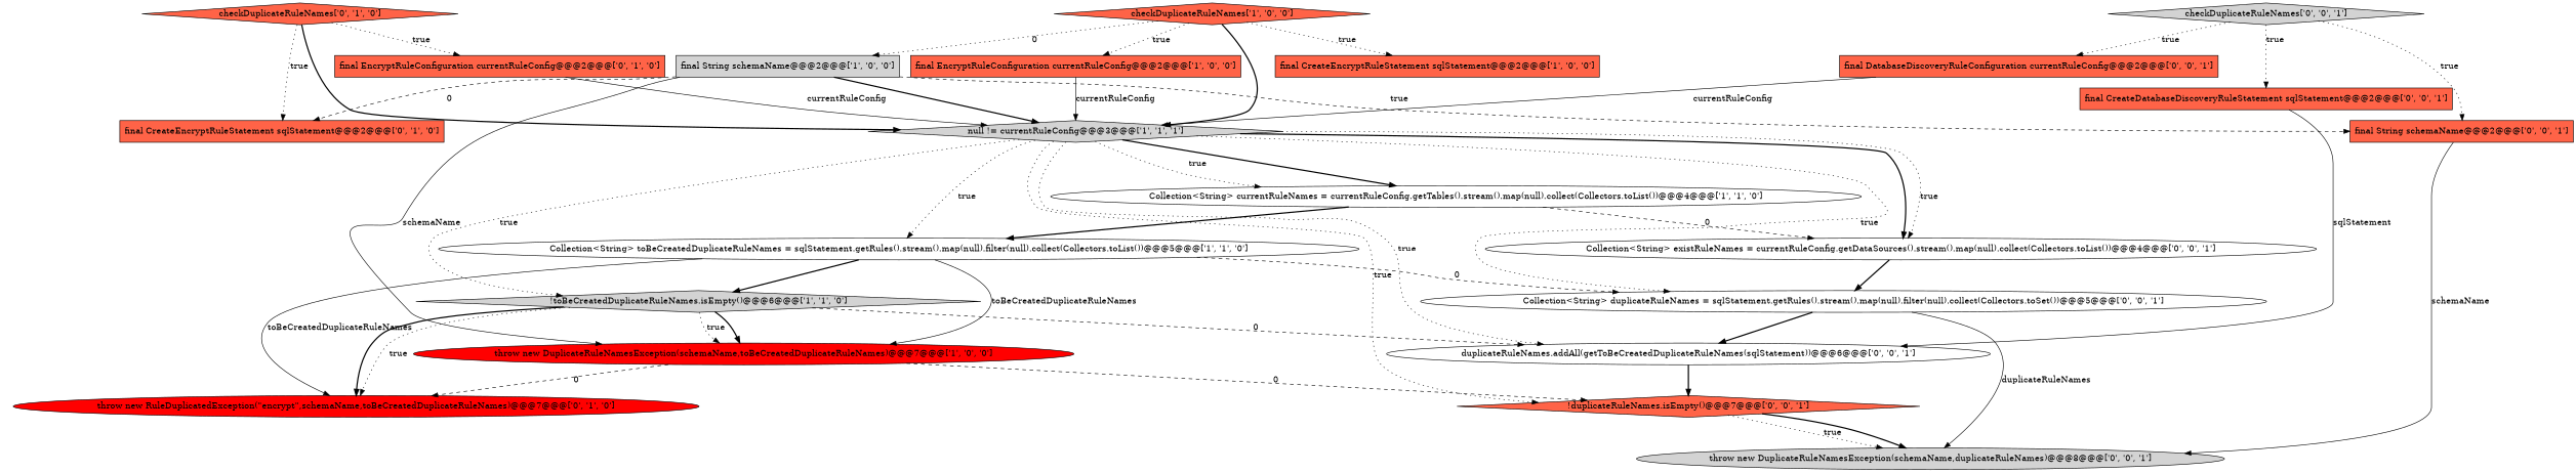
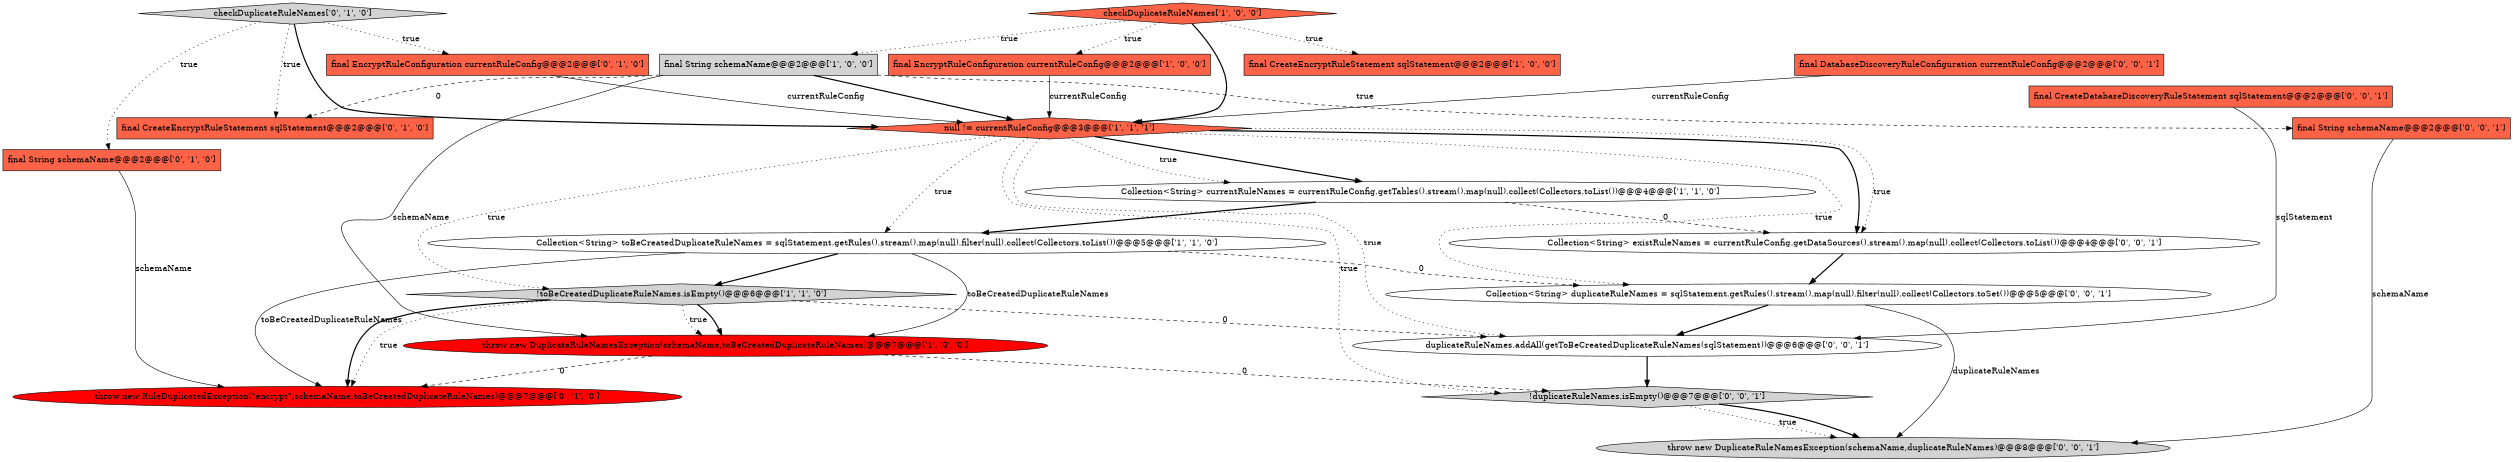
  digraph {
    node [fillcolor=tomato shape=box style=filled]
    edge [style=dotted]
    n1 [fillcolor=red label="throw new RuleDuplicatedException(\"encrypt\",schemaName,toBeCreatedDuplicateRuleNames)@@@7@@@['0', '1', '0']" shape=ellipse]
-   n2 [fillcolor=lightgray label="null != currentRuleConfig@@@3@@@['1', '1', '1']" shape=diamond]
+   n2 [label="null != currentRuleConfig@@@3@@@['1', '1', '1']" shape=diamond]
    n3 [fillcolor=white label="Collection<String> duplicateRuleNames = sqlStatement.getRules().stream().map(null).filter(null).collect(Collectors.toSet())@@@5@@@['0', '0', '1']" shape=ellipse]
    n4 [fillcolor=white label="duplicateRuleNames.addAll(getToBeCreatedDuplicateRuleNames(sqlStatement))@@@6@@@['0', '0', '1']" shape=ellipse]
    n5 [fillcolor=lightgray label="!toBeCreatedDuplicateRuleNames.isEmpty()@@@6@@@['1', '1', '0']" shape=diamond]
    n6 [fillcolor=white label="Collection<String> existRuleNames = currentRuleConfig.getDataSources().stream().map(null).collect(Collectors.toList())@@@4@@@['0', '0', '1']" shape=ellipse]
    n7 [fillcolor=white label="Collection<String> toBeCreatedDuplicateRuleNames = sqlStatement.getRules().stream().map(null).filter(null).collect(Collectors.toList())@@@5@@@['1', '1', '0']" shape=ellipse]
    n8 [fillcolor=white label="Collection<String> currentRuleNames = currentRuleConfig.getTables().stream().map(null).collect(Collectors.toList())@@@4@@@['1', '1', '0']" shape=ellipse]
-   n9 [label="!duplicateRuleNames.isEmpty()@@@7@@@['0', '0', '1']" shape=diamond]
+   n9 [fillcolor=lightgray label="!duplicateRuleNames.isEmpty()@@@7@@@['0', '0', '1']" shape=diamond]
    n10 [fillcolor=lightgray label="throw new DuplicateRuleNamesException(schemaName,duplicateRuleNames)@@@8@@@['0', '0', '1']" shape=ellipse]
    n11 [fillcolor=red label="throw new DuplicateRuleNamesException(schemaName,toBeCreatedDuplicateRuleNames)@@@7@@@['1', '0', '0']" shape=ellipse]
    n12 [label="final CreateEncryptRuleStatement sqlStatement@@@2@@@['1', '0', '0']"]
    n13 [label="final CreateDatabaseDiscoveryRuleStatement sqlStatement@@@2@@@['0', '0', '1']"]
    n14 [label="final String schemaName@@@2@@@['0', '0', '1']"]
    n15 [label="checkDuplicateRuleNames['1', '0', '0']" shape=diamond]
    n16 [fillcolor=lightgray label="final String schemaName@@@2@@@['1', '0', '0']"]
    n17 [label="final EncryptRuleConfiguration currentRuleConfig@@@2@@@['1', '0', '0']"]
    n18 [label="final CreateEncryptRuleStatement sqlStatement@@@2@@@['0', '1', '0']"]
-   n19 [label="checkDuplicateRuleNames['0', '1', '0']" shape=diamond]
+   n19 [fillcolor=lightgray label="checkDuplicateRuleNames['0', '1', '0']" shape=diamond]
+   n20 [label="final String schemaName@@@2@@@['0', '1', '0']"]
    n21 [label="final EncryptRuleConfiguration currentRuleConfig@@@2@@@['0', '1', '0']"]
    n22 [label="final DatabaseDiscoveryRuleConfiguration currentRuleConfig@@@2@@@['0', '0', '1']"]
-   n23 [fillcolor=lightgray label="checkDuplicateRuleNames['0', '0', '1']" shape=diamond]
    n2 -> n3 [label=true]
    n2 -> n4 [label=true]
    n2 -> n5 [label=true]
    n2 -> n6 [style=bold]
    n2 -> n6 [label=true]
    n2 -> n7 [label=true]
    n2 -> n8 [style=bold]
    n2 -> n8 [label=true]
    n2 -> n9 [label=true]
    n3 -> n4 [style=bold]
    n3 -> n10 [label=duplicateRuleNames style=solid]
    n4 -> n9 [style=bold]
    n5 -> n1 [label=true]
    n5 -> n1 [style=bold]
    n5 -> n4 [label=0 style=dashed]
    n5 -> n11 [style=bold]
    n5 -> n11 [label=true]
    n6 -> n3 [style=bold]
    n7 -> n1 [label=toBeCreatedDuplicateRuleNames style=solid]
    n7 -> n3 [label=0 style=dashed]
    n7 -> n5 [style=bold]
    n7 -> n11 [label=toBeCreatedDuplicateRuleNames style=solid]
    n8 -> n6 [label=0 style=dashed]
    n8 -> n7 [style=bold]
    n9 -> n10 [label=true]
    n9 -> n10 [style=bold]
    n11 -> n1 [label=0 style=dashed]
    n11 -> n9 [label=0 style=dashed]
    n13 -> n4 [label=sqlStatement style=solid]
    n14 -> n10 [label=schemaName style=solid]
    n15 -> n2 [style=bold]
    n15 -> n12 [label=true]
-   n15 -> n16 [label=0]
+   n15 -> n16 [label=true]
    n15 -> n17 [label=true]
    n16 -> n2 [style=bold]
    n16 -> n11 [label=schemaName style=solid]
    n16 -> n14 [label=true style=dashed]
    n16 -> n18 [label=0 style=dashed]
    n17 -> n2 [label=currentRuleConfig style=solid]
    n19 -> n2 [style=bold]
    n19 -> n18 [label=true]
+   n19 -> n20 [label=true]
    n19 -> n21 [label=true]
+   n20 -> n1 [label=schemaName style=solid]
    n21 -> n2 [label=currentRuleConfig style=solid]
    n22 -> n2 [label=currentRuleConfig style=solid]
-   n23 -> n13 [label=true]
-   n23 -> n14 [label=true]
-   n23 -> n22 [label=true]
  }
